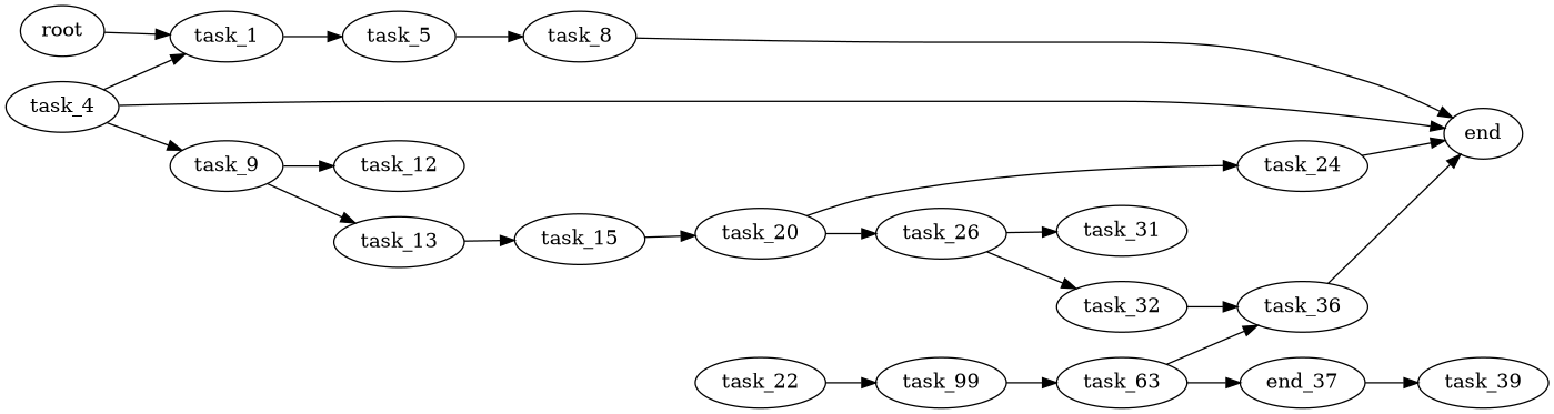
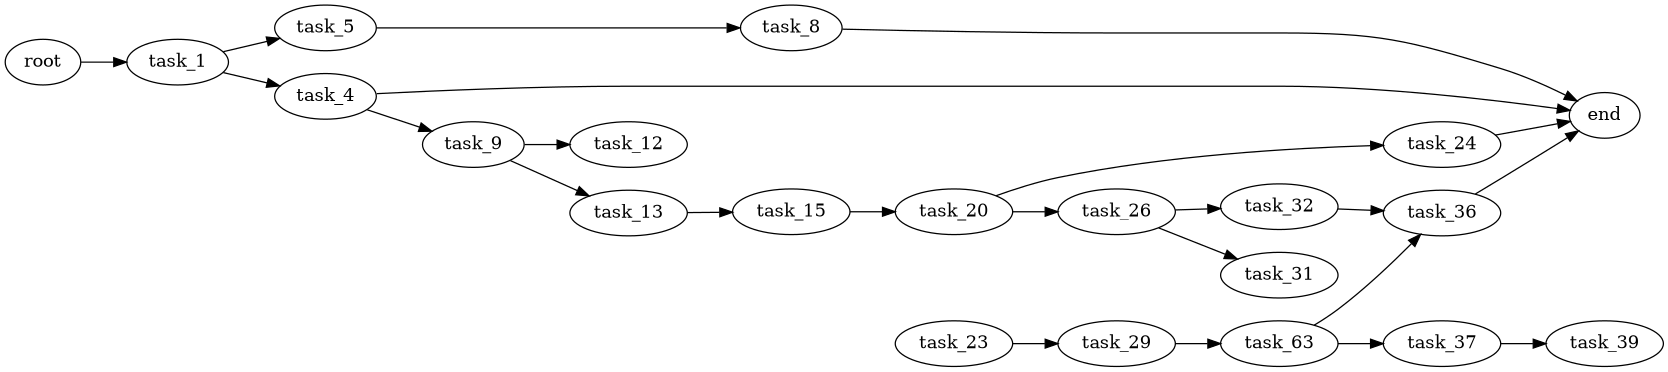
  digraph {
    rankdir=LR
    root
    task_1
    task_4
    task_5
    end
    task_9
    task_8
    task_12
    task_13
    task_15
    task_20
    n12 [label=task_24]
    task_26
-   task_23 [label=task_22]
-   task_29 [label=task_99]
+   task_23
+   task_29
    task_31
    task_32
    n18 [label=task_63]
    task_36
-   task_37 [label=end_37]
+   task_37
    task_39
    root -> task_1
-   task_4 -> task_1
+   task_1 -> task_4
    task_1 -> task_5
    task_4 -> end
    task_4 -> task_9
    task_5 -> task_8
    task_9 -> task_12
    task_9 -> task_13
    task_8 -> end
    task_13 -> task_15
    task_15 -> task_20
    task_20 -> n12
    task_20 -> task_26
    n12 -> end
    task_26 -> task_31
    task_26 -> task_32
    task_23 -> task_29
    task_29 -> n18
    task_32 -> task_36
    n18 -> task_36
    n18 -> task_37
    task_36 -> end
    task_37 -> task_39
  }
